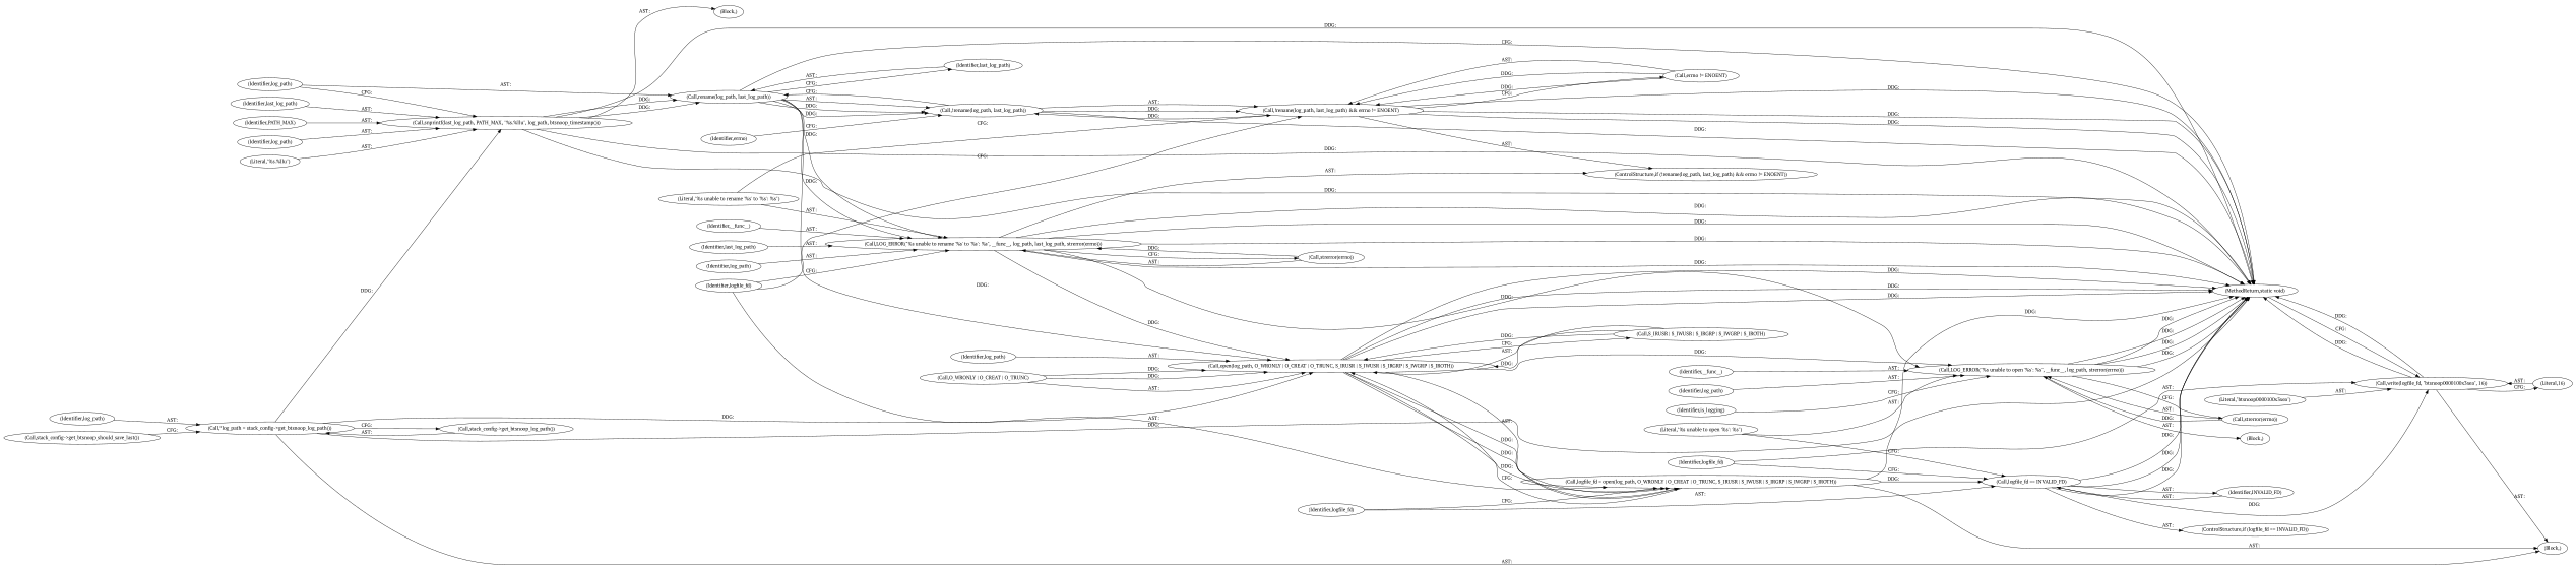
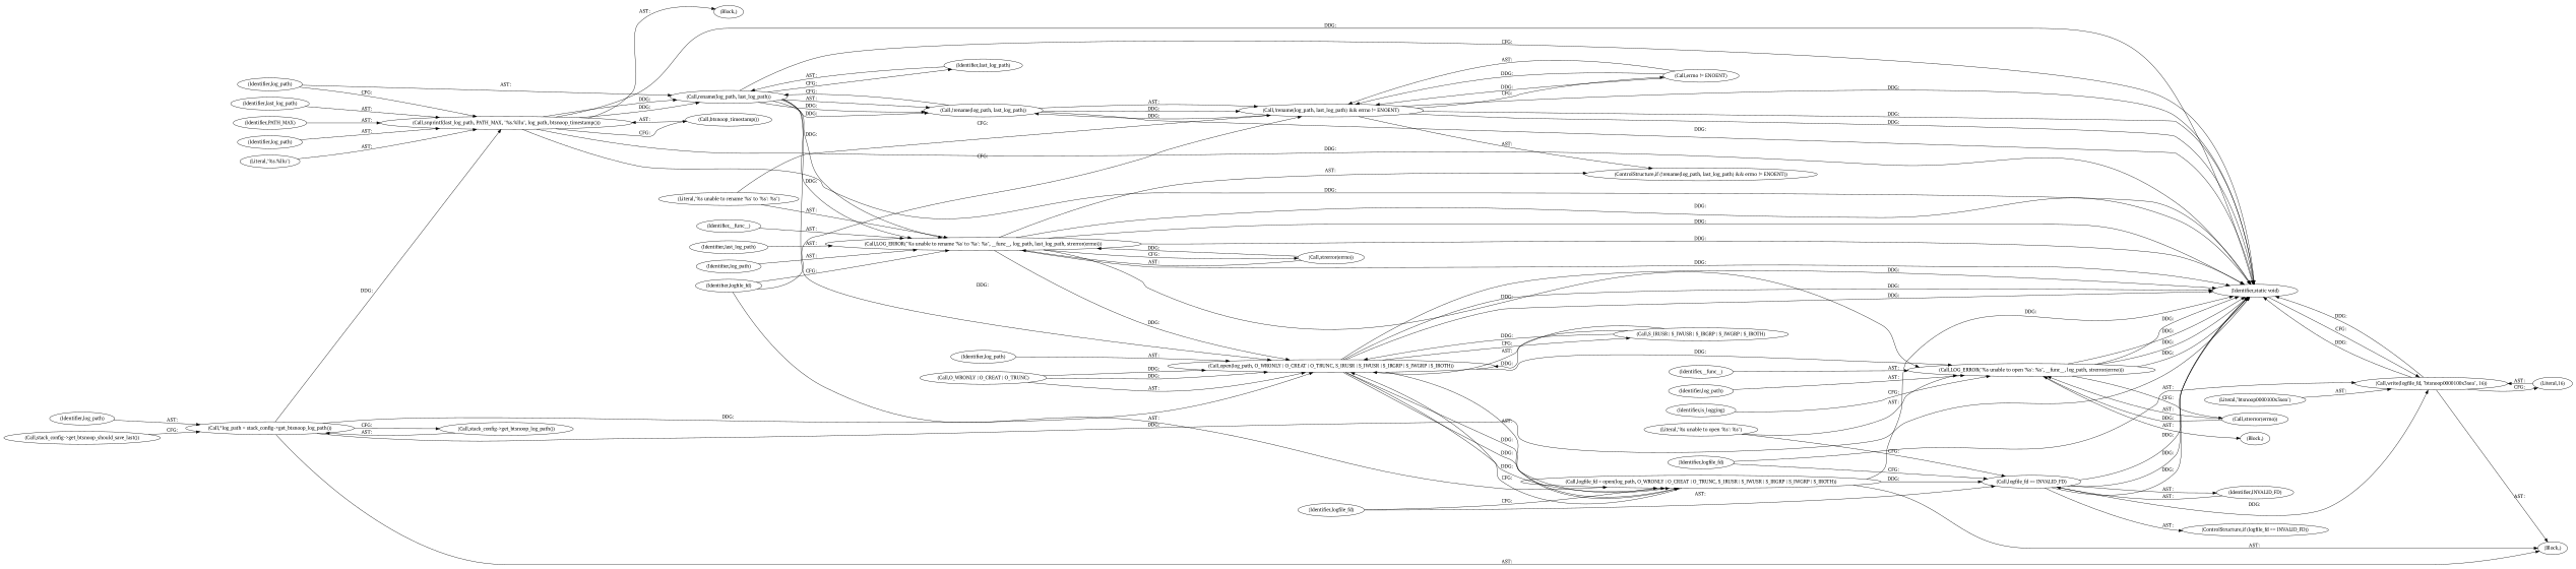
  digraph {
    fontname="PT Serif"
    rankdir=LR
    node [fontname="PT Serif"]
    edge [fontname="PT Serif"]
    n1 [label="(Call,rename(log_path, last_log_path))"]
    n2 [label="(Call,!rename(log_path, last_log_path))"]
    n3 [label="(Call,LOG_ERROR(\"%s unable to rename '%s' to '%s': %s\", __func__, log_path, last_log_path, strerror(errno)))"]
    n4 [label="(Call,open(log_path, O_WRONLY | O_CREAT | O_TRUNC, S_IRUSR | S_IWUSR | S_IRGRP | S_IWGRP | S_IROTH))"]
-   n5 [label="(MethodReturn,static void)"]
+   n5 [label="(Identifier,static void)"]
    n6 [label="(Identifier,last_log_path)"]
    n7 [label="(Call,!rename(log_path, last_log_path) && errno != ENOENT)"]
    n8 [label="(ControlStructure,if (!rename(log_path, last_log_path) && errno != ENOENT))"]
    n9 [label="(Call,LOG_ERROR(\"%s unable to open '%s': %s\", __func__, log_path, strerror(errno)))"]
    n10 [label="(Call,strerror(errno))"]
    n11 [label="(Call,logfile_fd = open(log_path, O_WRONLY | O_CREAT | O_TRUNC, S_IRUSR | S_IWUSR | S_IRGRP | S_IWGRP | S_IROTH))"]
    n12 [label="(Call,S_IRUSR | S_IWUSR | S_IRGRP | S_IWGRP | S_IROTH)"]
    n13 [label="(Call,write(logfile_fd, \"btsnoop\0\0\0\0\1\0\0\x3\xea\", 16))"]
    n14 [label="(Call,snprintf(last_log_path, PATH_MAX, \"%s.%llu\", log_path, btsnoop_timestamp()))"]
+   n15 [label="(Call,btsnoop_timestamp())"]
    n16 [label="(Block,)"]
    n17 [label="(Call,*log_path = stack_config->get_btsnoop_log_path())"]
    n18 [label="(Block,)"]
    n19 [label="(Call,stack_config->get_btsnoop_log_path())"]
    n20 [label="(Call,errno != ENOENT)"]
    n21 [label="(Block,)"]
    n22 [label="(Call,strerror(errno))"]
    n23 [label="(Call,logfile_fd == INVALID_FD)"]
    n24 [label="(ControlStructure,if (logfile_fd == INVALID_FD))"]
    n25 [label="(Identifier,INVALID_FD)"]
    n26 [label="(Literal,16)"]
    n27 [label="(Identifier,last_log_path)"]
    n28 [label="(Identifier,logfile_fd)"]
    n29 [label="(Identifier,PATH_MAX)"]
    n30 [label="(Call,O_WRONLY | O_CREAT | O_TRUNC)"]
    n31 [label="(Identifier,log_path)"]
-   n32 [label="(Identifier,errno)"]
    n33 [label="(Identifier,log_path)"]
    n34 [label="(Identifier,log_path)"]
    n35 [label="(Identifier,logfile_fd)"]
    n36 [label="(Identifier,__func__)"]
    n37 [label="(Identifier,logfile_fd)"]
    n38 [label="(Literal,\"%s unable to open '%s': %s\")"]
    n39 [label="(Identifier,log_path)"]
    n40 [label="(Literal,\"%s.%llu\")"]
    n41 [label="(Literal,\"btsnoop\0\0\0\0\1\0\0\x3\xea\")"]
    n42 [label="(Identifier,__func__)"]
    n43 [label="(Identifier,log_path)"]
    n44 [label="(Call,stack_config->get_btsnoop_should_save_last())"]
    n45 [label="(Identifier,last_log_path)"]
    n46 [label="(Identifier,is_logging)"]
    n47 [label="(Literal,\"%s unable to rename '%s' to '%s': %s\")"]
    n48 [label="(Identifier,log_path)"]
    n1 -> n2 [label="AST: "]
    n1 -> n2 [label="DDG: "]
    n1 -> n2 [label="DDG: "]
    n1 -> n3 [label="DDG: "]
    n1 -> n3 [label="DDG: "]
    n1 -> n4 [label="DDG: "]
    n1 -> n5 [label="CFG: "]
    n1 -> n6 [label="CFG: "]
    n2 -> n1 [label="CFG: "]
    n2 -> n5 [label="DDG: "]
    n2 -> n7 [label="AST: "]
    n2 -> n7 [label="DDG: "]
    n3 -> n4 [label="DDG: "]
    n3 -> n5 [label="DDG: "]
    n3 -> n5 [label="DDG: "]
    n3 -> n5 [label="DDG: "]
    n3 -> n5 [label="DDG: "]
    n3 -> n8 [label="AST: "]
    n3 -> n9 [label="DDG: "]
    n3 -> n10 [label="CFG: "]
    n4 -> n5 [label="DDG: "]
    n4 -> n5 [label="DDG: "]
    n4 -> n5 [label="DDG: "]
    n4 -> n9 [label="DDG: "]
    n4 -> n11 [label="AST: "]
    n4 -> n11 [label="DDG: "]
    n4 -> n11 [label="DDG: "]
    n4 -> n11 [label="DDG: "]
    n4 -> n12 [label="CFG: "]
    n5 -> n13 [label="CFG: "]
    n6 -> n1 [label="AST: "]
    n7 -> n2 [label="DDG: "]
    n7 -> n5 [label="DDG: "]
    n7 -> n5 [label="DDG: "]
    n7 -> n5 [label="DDG: "]
    n7 -> n8 [label="AST: "]
    n7 -> n20 [label="CFG: "]
    n9 -> n5 [label="DDG: "]
    n9 -> n5 [label="DDG: "]
    n9 -> n5 [label="DDG: "]
    n9 -> n5 [label="DDG: "]
    n9 -> n21 [label="AST: "]
    n9 -> n22 [label="CFG: "]
    n10 -> n3 [label="AST: "]
    n10 -> n3 [label="DDG: "]
    n11 -> n4 [label="CFG: "]
    n11 -> n5 [label="DDG: "]
    n11 -> n18 [label="AST: "]
    n11 -> n23 [label="DDG: "]
    n12 -> n4 [label="AST: "]
    n12 -> n4 [label="DDG: "]
    n12 -> n4 [label="DDG: "]
    n13 -> n5 [label="DDG: "]
    n13 -> n5 [label="DDG: "]
    n13 -> n18 [label="AST: "]
    n13 -> n26 [label="CFG: "]
    n14 -> n1 [label="DDG: "]
    n14 -> n1 [label="DDG: "]
    n14 -> n5 [label="DDG: "]
    n14 -> n5 [label="DDG: "]
    n14 -> n5 [label="DDG: "]
+   n14 -> n15 [label="CFG: "]
    n14 -> n16 [label="AST: "]
+   n15 -> n14 [label="AST: "]
    n17 -> n4 [label="DDG: "]
    n17 -> n5 [label="DDG: "]
    n17 -> n14 [label="DDG: "]
    n17 -> n18 [label="AST: "]
    n17 -> n19 [label="CFG: "]
    n19 -> n17 [label="AST: "]
    n20 -> n7 [label="AST: "]
    n20 -> n7 [label="DDG: "]
    n20 -> n7 [label="DDG: "]
    n22 -> n9 [label="AST: "]
    n22 -> n9 [label="DDG: "]
    n23 -> n5 [label="DDG: "]
    n23 -> n5 [label="DDG: "]
    n23 -> n5 [label="DDG: "]
    n23 -> n13 [label="DDG: "]
    n23 -> n24 [label="AST: "]
    n23 -> n25 [label="AST: "]
    n25 -> n23 [label="AST: "]
    n26 -> n13 [label="AST: "]
    n27 -> n3 [label="AST: "]
    n28 -> n11 [label="CFG: "]
    n28 -> n23 [label="AST: "]
    n29 -> n14 [label="AST: "]
    n30 -> n4 [label="AST: "]
    n30 -> n4 [label="DDG: "]
    n30 -> n4 [label="DDG: "]
    n31 -> n3 [label="AST: "]
-   n32 -> n2 [label="CFG: "]
    n33 -> n14 [label="AST: "]
    n34 -> n4 [label="AST: "]
    n35 -> n3 [label="CFG: "]
    n35 -> n7 [label="CFG: "]
    n35 -> n11 [label="AST: "]
    n36 -> n3 [label="AST: "]
    n37 -> n13 [label="AST: "]
    n37 -> n23 [label="CFG: "]
    n38 -> n9 [label="AST: "]
    n38 -> n23 [label="CFG: "]
    n39 -> n17 [label="AST: "]
    n40 -> n14 [label="AST: "]
    n41 -> n13 [label="AST: "]
    n42 -> n9 [label="AST: "]
    n43 -> n9 [label="AST: "]
    n44 -> n17 [label="CFG: "]
    n45 -> n14 [label="AST: "]
    n46 -> n9 [label="CFG: "]
    n47 -> n3 [label="AST: "]
    n47 -> n7 [label="CFG: "]
    n48 -> n1 [label="AST: "]
    n48 -> n14 [label="CFG: "]
  }
